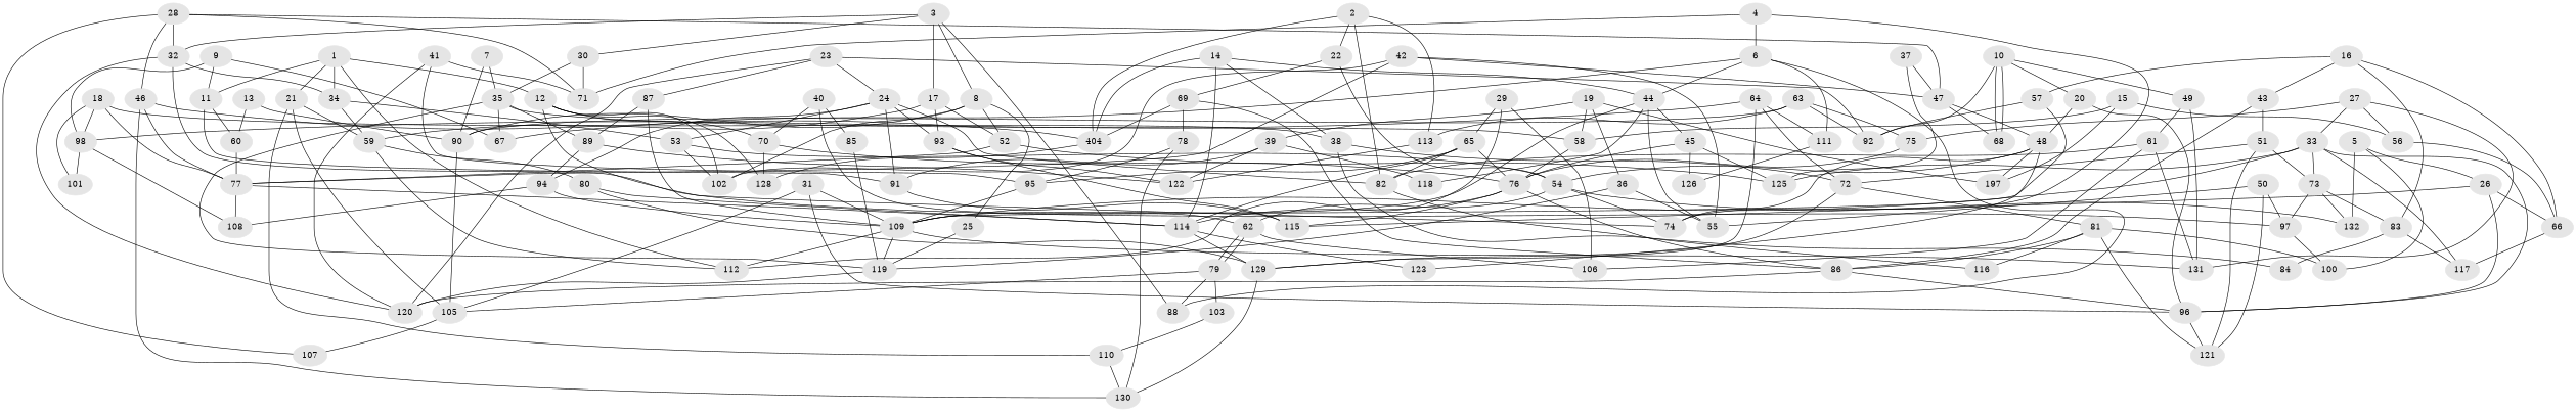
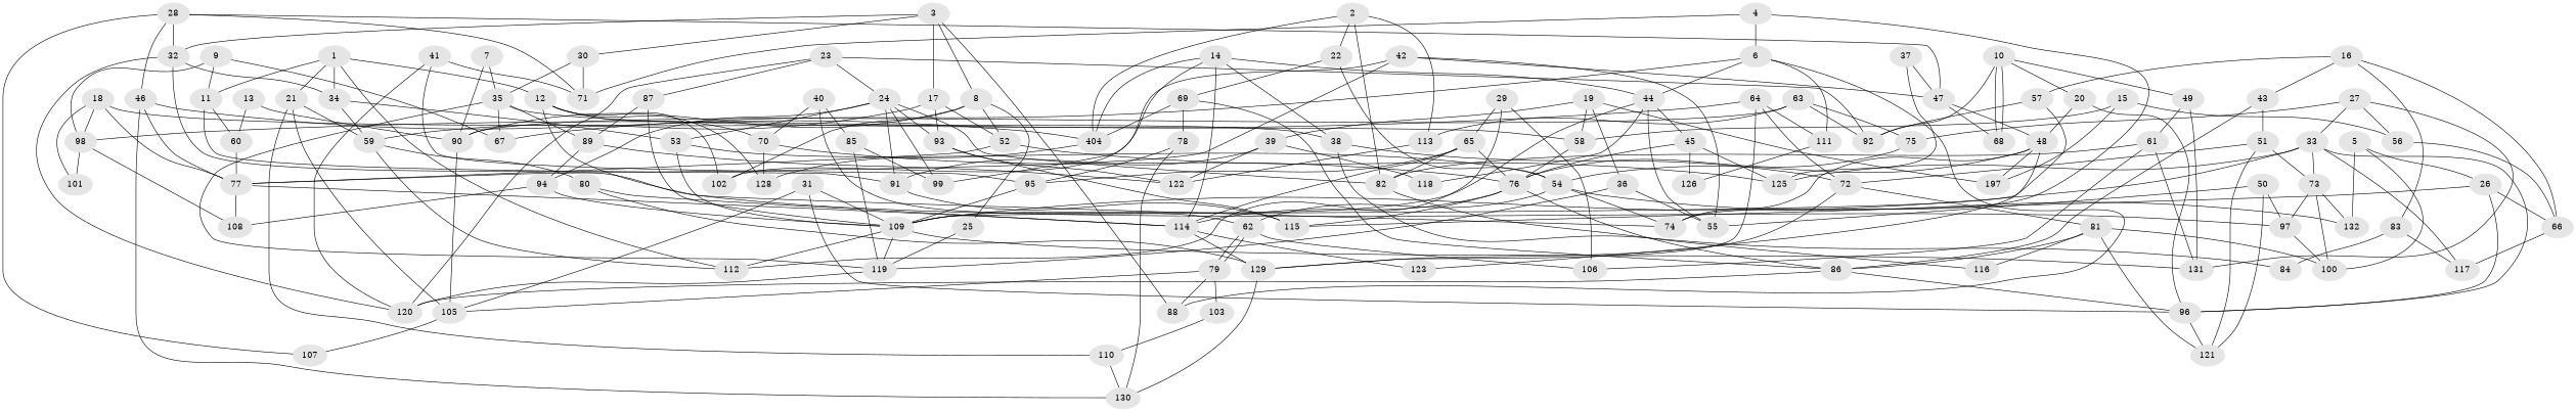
  graph {
    node [color=gray90 style=filled]
    1
    11
    12
    21
    34
    112
    60
    91
    74
    102
    70
    128
    59
    105
    110
    53
    2
    22
    82
    n20 [label=404]
    113
    54
    69
    116
    122
    3
    8
    17
    30
    32
    88
    90
    25
    52
    93
    71
    35
    120
    97
    4
    6
    44
    67
    111
    5
    26
    100
    132
    66
    96
    115
    109
    55
    118
    45
    126
    7
    58
    119
    89
    77
    125
    9
    98
    101
    108
    10
    20
    49
    68
    92
    48
    131
    61
    76
    13
    14
    38
+   99
    114
    72
    84
    123
    129
    15
    56
    n87 [label=197]
    16
    43
    57
    83
    51
    86
    117
    80
    18
    19
    36
    39
    121
    107
    130
    62
    78
    23
    24
    87
    94
    27
    33
    75
    73
    28
    46
    47
    29
    65
    106
    95
    31
    37
    81
    40
    85
    79
    41
    42
    50
    103
    63
    64
    1 -- 11
    1 -- 12
    1 -- 21
    1 -- 34
    1 -- 112
    11 -- 60
    11 -- 91
    12 -- 74
    12 -- 102
    12 -- 70
    12 -- 128
    21 -- 59
    21 -- 105
    21 -- 110
    34 -- 59
    34 -- 53
    60 -- 77
    91 -- 115
    70 -- 128
    70 -- 76
    59 -- 112
    59 -- 80
    105 -- 107
    110 -- 130
    53 -- 54
-   53 -- 102
+   53 -- 109
    2 -- 22
    2 -- 82
    2 -- n20
    2 -- 113
    22 -- 54
    22 -- 69
    82 -- 116
    n20 -- 128
    113 -- 122
    54 -- 74
    54 -- 132
    54 -- 62
    69 -- n20
    69 -- 86
    69 -- 78
    3 -- 8
    3 -- 17
    3 -- 30
    3 -- 32
    3 -- 88
    8 -- 102
    8 -- 90
    8 -- 25
    8 -- 52
    17 -- 59
    17 -- 52
    17 -- 93
    30 -- 71
    30 -- 35
    32 -- 34
    32 -- 120
    32 -- 97
    90 -- 105
    25 -- 119
    52 -- 77
    52 -- 125
    93 -- 122
    93 -- 115
    35 -- 67
    35 -- 58
    35 -- 119
    35 -- 89
    97 -- 100
    4 -- 74
    4 -- 71
    4 -- 6
    6 -- 88
    6 -- 44
    6 -- 67
    6 -- 111
    44 -- 109
    44 -- 55
    44 -- 118
    44 -- 45
    111 -- 126
    5 -- 26
    5 -- 100
    5 -- 132
    26 -- 66
    26 -- 96
    26 -- 115
    66 -- 117
    96 -- 121
    109 -- 112
    109 -- 119
    109 -- 131
    45 -- 126
    45 -- 125
    45 -- 76
    7 -- 90
    7 -- 35
    58 -- 76
    119 -- 120
    89 -- 122
    89 -- 94
    77 -- 108
    77 -- 114
    9 -- 11
    9 -- 67
    9 -- 98
    98 -- 101
    98 -- 108
    10 -- 20
    10 -- 49
    10 -- 68
    10 -- 68
    10 -- 92
    20 -- 96
    20 -- 48
    49 -- 131
    49 -- 61
    48 -- 74
    48 -- 54
    48 -- 123
    48 -- n87
    61 -- 82
    61 -- 131
    61 -- 106
    76 -- 115
    76 -- 114
    76 -- 86
    13 -- 60
    13 -- 90
    14 -- n20
    14 -- 44
    14 -- 38
+   14 -- 99
    14 -- 114
    38 -- 72
    38 -- 84
    114 -- 123
    114 -- 129
    72 -- 129
    72 -- 81
    129 -- 130
    15 -- 58
    15 -- 56
    15 -- n87
    56 -- 66
    16 -- 66
    16 -- 43
    16 -- 57
    16 -- 83
    43 -- 51
    43 -- 86
    57 -- 109
    57 -- 92
    83 -- 84
    83 -- 117
    51 -- 72
    51 -- 121
    51 -- 73
    86 -- 120
    86 -- 96
    80 -- 114
    80 -- 129
    18 -- 77
    18 -- 98
    18 -- 101
    18 -- 38
    19 -- 58
    19 -- n87
    19 -- 36
    19 -- 39
    36 -- 55
    36 -- 119
    39 -- 91
    39 -- 122
    39 -- 118
    62 -- 106
    62 -- 79
    62 -- 79
    78 -- 130
    78 -- 95
    23 -- 120
    23 -- 92
    23 -- 24
    23 -- 87
    24 -- 91
    24 -- 53
    24 -- 82
    24 -- 93
+   24 -- 99
    24 -- 94
    87 -- 109
    87 -- 89
    94 -- 109
    94 -- 108
    27 -- 131
    27 -- 56
    27 -- 33
    27 -- 75
    33 -- 96
    33 -- 109
    33 -- 125
    33 -- 117
    33 -- 73
    75 -- 76
    73 -- 97
    73 -- 132
-   73 -- 83
+   73 -- 100
    28 -- 32
    28 -- 71
    28 -- 107
    28 -- 46
    28 -- 47
    46 -- n20
    46 -- 77
    46 -- 130
    47 -- 68
    47 -- 48
    29 -- 112
    29 -- 65
    29 -- 106
    65 -- 82
    65 -- 76
    65 -- 114
    65 -- 95
    95 -- 109
    31 -- 105
    31 -- 96
    31 -- 109
    37 -- 125
    37 -- 47
    81 -- 116
    81 -- 100
    81 -- 86
    81 -- 121
    40 -- 70
    40 -- 62
    40 -- 85
    85 -- 119
+   85 -- 99
    79 -- 105
    79 -- 88
    79 -- 103
    41 -- 71
    41 -- 120
    41 -- 95
    42 -- 102
    42 -- 55
    42 -- 77
    42 -- 47
    50 -- 97
    50 -- 55
    50 -- 121
    103 -- 110
    63 -- 113
    63 -- 90
    63 -- 92
    63 -- 75
    64 -- 111
    64 -- 98
    64 -- 72
    64 -- 129
  }
